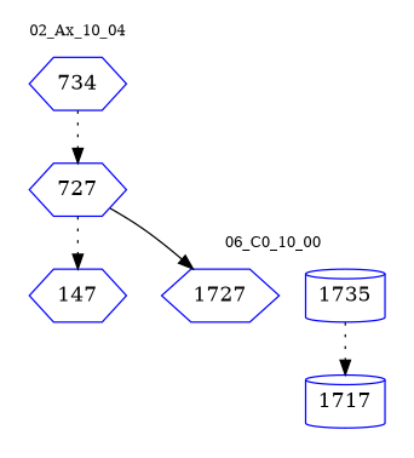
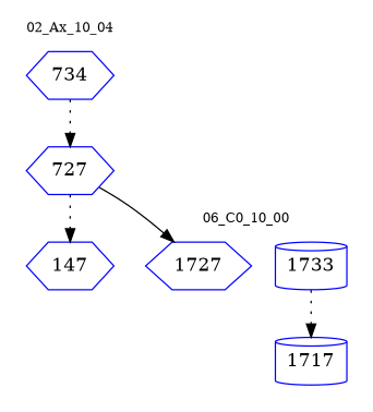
  digraph {
    node [color=blue shape=hexagon]
    edge [color=black style=dotted]
    n1 [label=734]
    n2 [label=727]
    n3 [label=147]
-   n4 [label=1735 shape=cylinder]
+   n4 [label=1733 shape=cylinder]
    n5 [label=1717 shape=cylinder]
    n6 [label=1727]
    subgraph cluster_1 {
      color=white
      fontsize=10
      label="02_Ax_10_04"
      n1
      n2
      n3
    }
    subgraph cluster_2 {
      color=white
      fontsize=10
      label="06_C0_10_00"
      n4
      n5
      n6
    }
    n1 -> n2
    n2 -> n3
    n2 -> n6 [style=solid]
    n4 -> n5
  }
